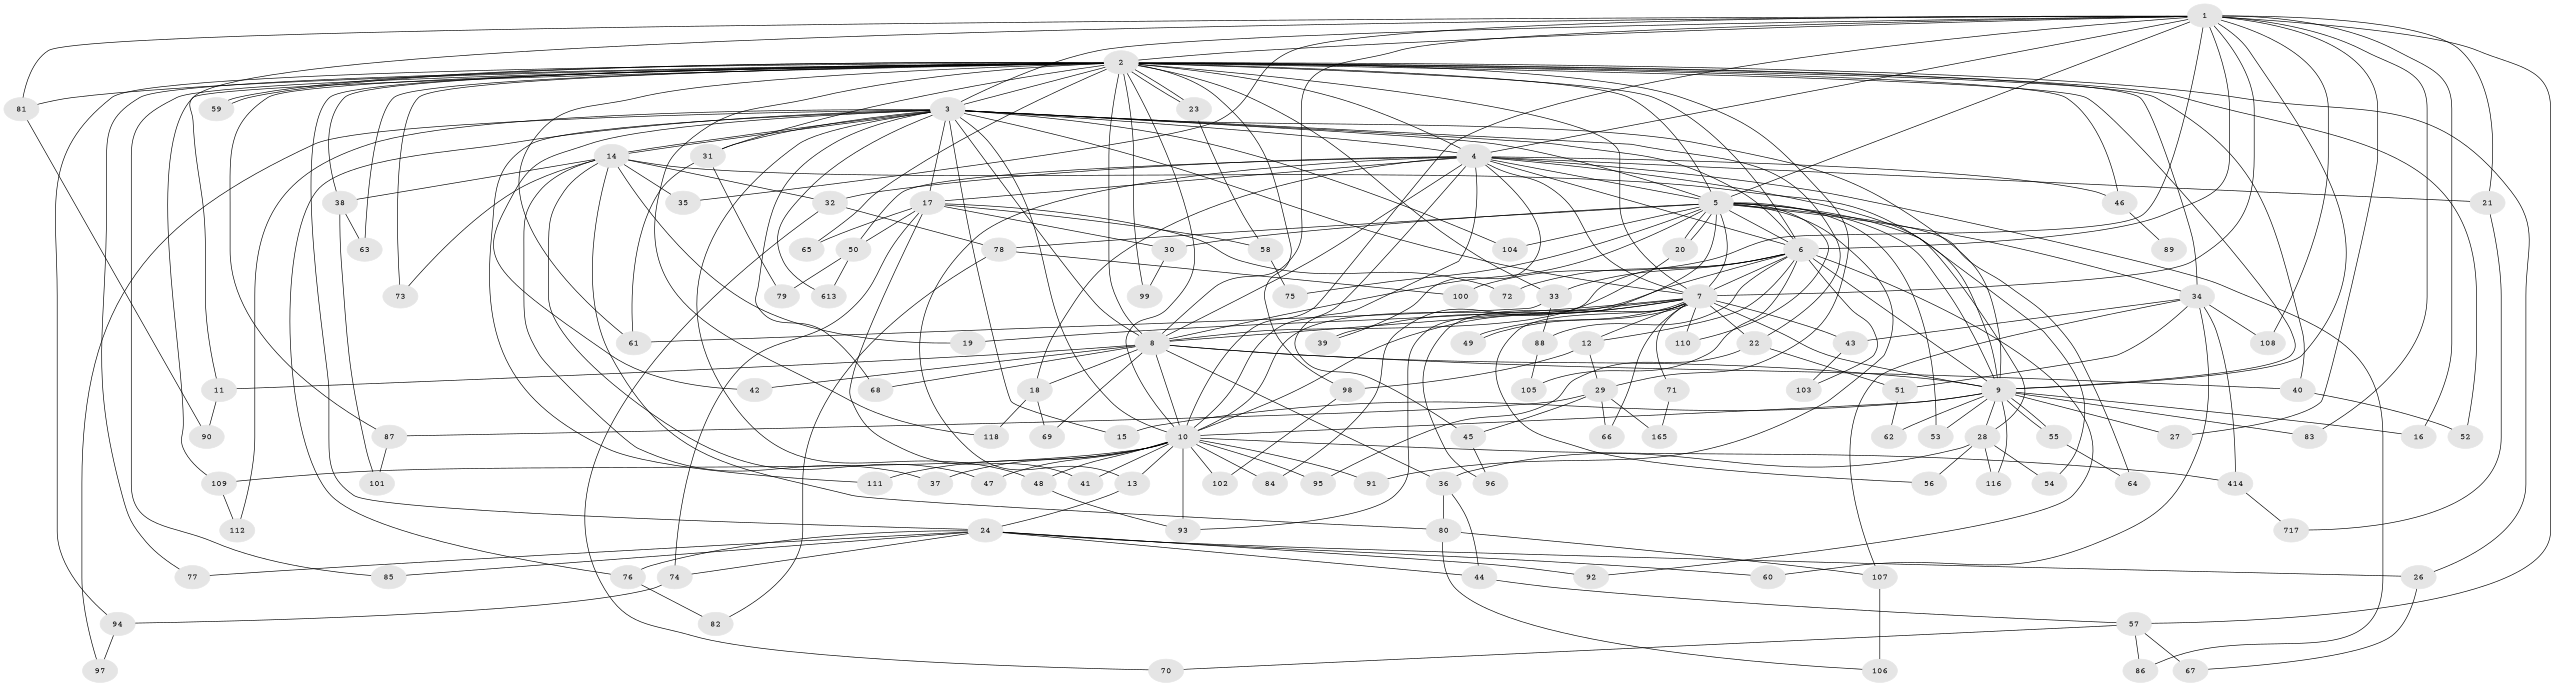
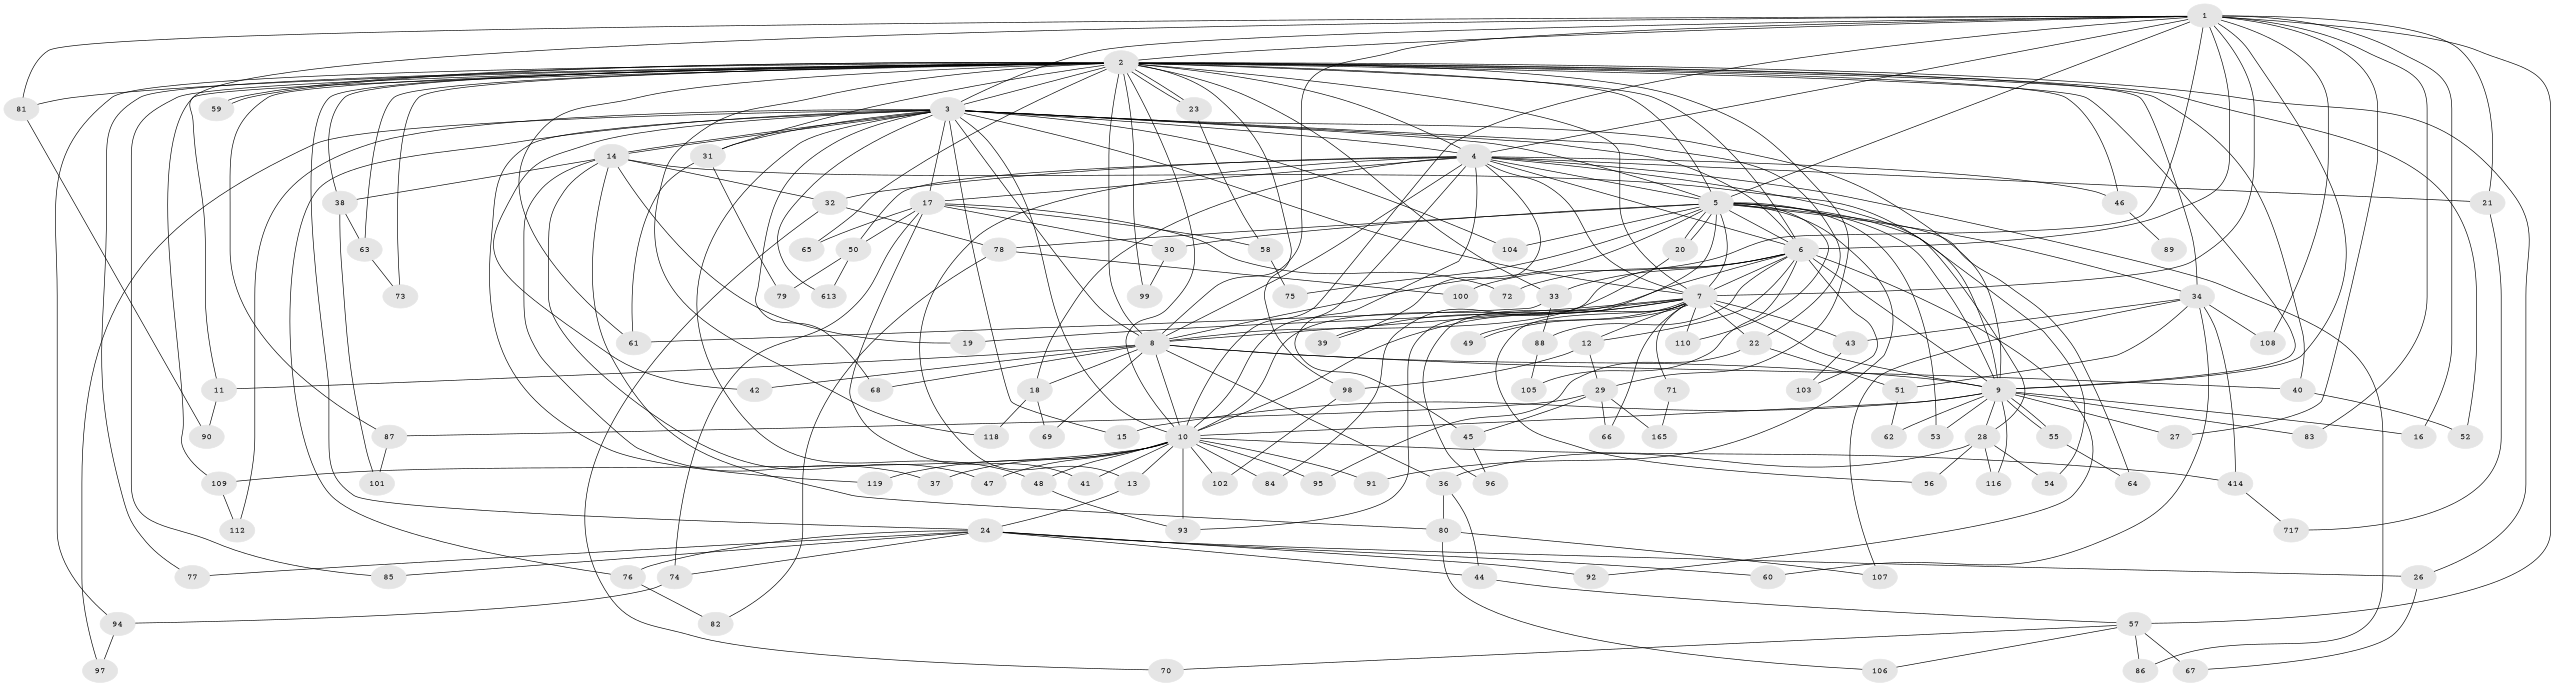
  graph {
    fontname="Courier Prime"
    node [color=gray90 fontname="Courier Prime" style=filled]
    edge [fontname="Courier Prime"]
    1
    2
    3
    4
    5
    6
    7
    8
    9
    10
    11
    21
    27
-   35
    57
    81
    83
    100
    108
    16
    23
    24
    26
    29
    31
    33
    34
    38
    40
    46
    52
    59
    61
    63
    65
    73
    77
    85
    87
    94
    98
    99
    109
    118
    14
    15
    17
    22
    42
    48
    68
    76
    97
    104
-   111
+   111 [label=119]
    112
    n57 [label=613]
    13
    18
    32
    39
    45
    50
    86
    20
    30
    53
    54
    64
    75
    78
    91
    110
    93
    12
    72
    88
    92
    103
    105
    19
    43
    49
    56
    66
    71
    96
    36
    69
    28
    55
    62
    116
    37
    41
    47
    84
    95
    102
    n100 [label=414]
    90
    n102 [label=717]
    67
    70
    106
    58
    74
    44
    60
    n110 [label=165]
    79
    51
    107
    101
    89
    80
    82
    1 -- 2
    1 -- 3
    1 -- 4
    1 -- 5
    1 -- 6
    1 -- 7
    1 -- 8
    1 -- 9
    1 -- 10
    1 -- 11
    1 -- 21
    1 -- 27
-   1 -- 35
    1 -- 57
    1 -- 81
    1 -- 83
    1 -- 100
    1 -- 108
    1 -- 16
    2 -- 3
    2 -- 4
    2 -- 5
    2 -- 6
    2 -- 7
    2 -- 8
    2 -- 9
    2 -- 10
    2 -- 81
    2 -- 23
    2 -- 23
    2 -- 24
    2 -- 26
    2 -- 29
    2 -- 31
    2 -- 33
    2 -- 34
    2 -- 38
    2 -- 40
    2 -- 46
    2 -- 52
    2 -- 59
    2 -- 59
    2 -- 61
    2 -- 63
    2 -- 65
    2 -- 73
    2 -- 77
    2 -- 85
    2 -- 87
    2 -- 94
    2 -- 98
    2 -- 99
    2 -- 109
    2 -- 118
    3 -- 4
    3 -- 5
    3 -- 6
    3 -- 7
    3 -- 8
    3 -- 9
    3 -- 10
    3 -- 31
    3 -- 14
    3 -- 14
    3 -- 15
    3 -- 17
    3 -- 22
    3 -- 42
    3 -- 48
    3 -- 68
    3 -- 76
    3 -- 97
    3 -- 104
    3 -- 111
    3 -- 112
    3 -- n57
    4 -- 5
    4 -- 6
    4 -- 7
    4 -- 8
    4 -- 9
    4 -- 10
    4 -- 21
    4 -- 46
    4 -- 17
    4 -- 13
    4 -- 18
    4 -- 32
    4 -- 39
    4 -- 45
    4 -- 50
    4 -- 86
    5 -- 6
    5 -- 7
    5 -- 8
    5 -- 9
    5 -- 34
    5 -- 104
    5 -- 20
    5 -- 20
    5 -- 30
    5 -- 53
    5 -- 54
    5 -- 64
    5 -- 75
    5 -- 78
    5 -- 91
    5 -- 110
    5 -- 93
    6 -- 7
    6 -- 8
    6 -- 9
    6 -- 10
    6 -- 33
    6 -- 12
    6 -- 72
    6 -- 88
    6 -- 92
    6 -- 103
    6 -- 105
    7 -- 8
    7 -- 9
    7 -- 10
    7 -- 22
    7 -- 39
    7 -- 110
    7 -- 12
    7 -- 19
    7 -- 43
    7 -- 49
    7 -- 49
    7 -- 56
    7 -- 66
    7 -- 71
    7 -- 96
    8 -- 9
    8 -- 10
    8 -- 11
    8 -- 40
    8 -- 42
    8 -- 68
    8 -- 18
    8 -- 36
    8 -- 69
    9 -- 10
    9 -- 27
    9 -- 83
    9 -- 16
    9 -- 15
    9 -- 53
    9 -- 28
    9 -- 55
    9 -- 55
    9 -- 62
    9 -- 116
    10 -- 109
    10 -- 48
    10 -- 111
    10 -- 13
    10 -- 91
    10 -- 93
    10 -- 37
    10 -- 41
    10 -- 47
    10 -- 84
    10 -- 95
    10 -- 102
    10 -- n100
    11 -- 90
    21 -- n102
    57 -- 86
    57 -- 67
    57 -- 70
-   107 -- 106
+   57 -- 106
    81 -- 90
    23 -- 58
    24 -- 26
    24 -- 77
    24 -- 85
    24 -- 76
    24 -- 92
    24 -- 74
    24 -- 44
    24 -- 60
    26 -- 67
    29 -- 87
    29 -- 45
    29 -- 66
    29 -- n110
    31 -- 61
    31 -- 79
    33 -- 61
    33 -- 88
    34 -- 108
    34 -- 43
    34 -- n100
    34 -- 60
    34 -- 51
    34 -- 107
    38 -- 63
    38 -- 101
    40 -- 52
    46 -- 89
    87 -- 101
    94 -- 97
    98 -- 102
    109 -- 112
-   14 -- 35
    14 -- 38
-   14 -- 73
+   63 -- 73
    14 -- 32
    14 -- 19
    14 -- 28
    14 -- 37
    14 -- 47
    14 -- 80
    17 -- 65
    17 -- 50
    17 -- 30
    17 -- 72
    17 -- 41
    17 -- 58
    17 -- 74
    22 -- 95
    22 -- 51
    48 -- 93
    76 -- 82
    13 -- 24
    18 -- 118
    18 -- 69
    32 -- 78
    32 -- 70
    45 -- 96
    50 -- n57
    50 -- 79
    20 -- 84
    30 -- 99
    78 -- 100
    78 -- 82
    12 -- 29
    12 -- 98
    88 -- 105
    43 -- 103
    71 -- n110
    36 -- 44
    36 -- 80
    28 -- 54
    28 -- 56
    28 -- 36
    28 -- 116
    55 -- 64
    n100 -- n102
    58 -- 75
    74 -- 94
    44 -- 57
    51 -- 62
    80 -- 106
    80 -- 107
  }
